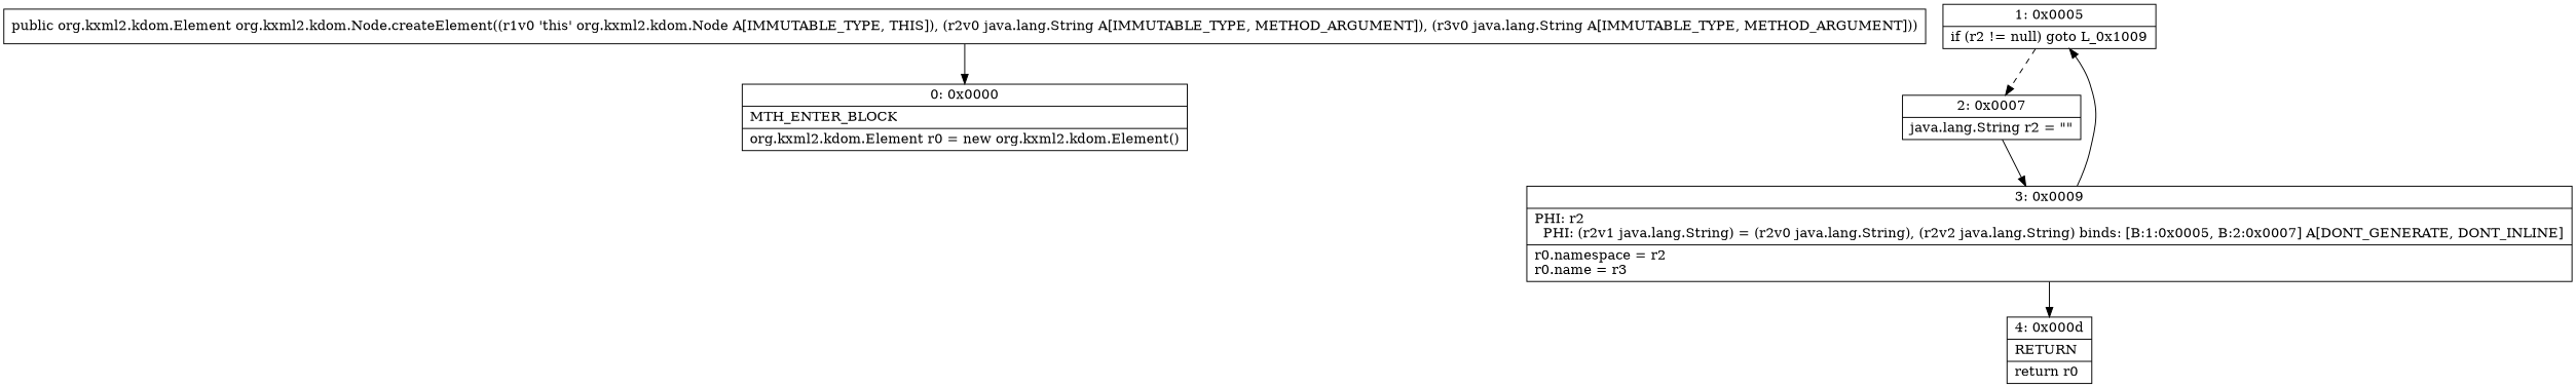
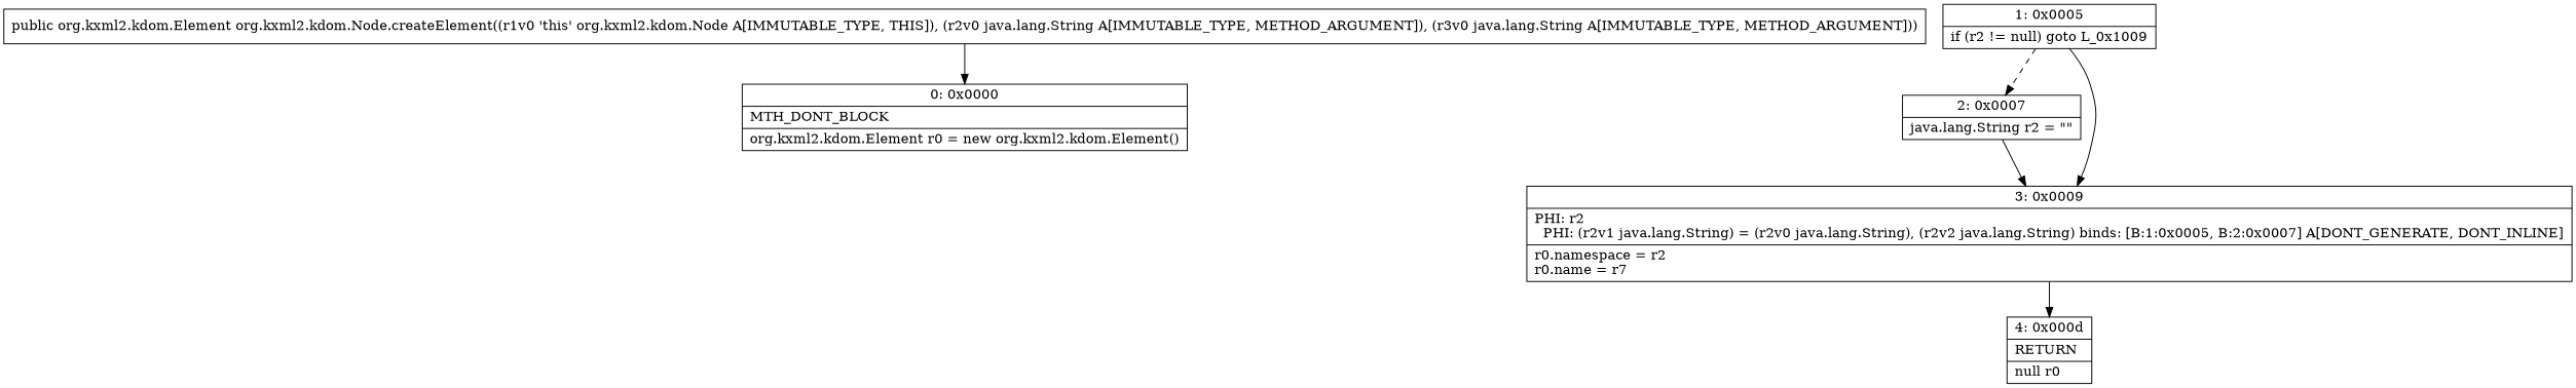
  digraph {
    node [shape=record]
-   n1 [label="{0\:\ 0x0000|MTH_ENTER_BLOCK\l|org.kxml2.kdom.Element r0 = new org.kxml2.kdom.Element()\l}"]
+   n1 [label="{0\:\ 0x0000|MTH_DONT_BLOCK\l|org.kxml2.kdom.Element r0 = new org.kxml2.kdom.Element()\l}"]
    n2 [label="{1\:\ 0x0005|if (r2 != null) goto L_0x1009\l}"]
    n3 [label="{2\:\ 0x0007|java.lang.String r2 = \"\"\l}"]
-   n4 [label="{3\:\ 0x0009|PHI: r2 \l  PHI: (r2v1 java.lang.String) = (r2v0 java.lang.String), (r2v2 java.lang.String) binds: [B:1:0x0005, B:2:0x0007] A[DONT_GENERATE, DONT_INLINE]\l|r0.namespace = r2\lr0.name = r3\l}"]
-   n5 [label="{4\:\ 0x000d|RETURN\l|return r0\l}"]
+   n4 [label="{3\:\ 0x0009|PHI: r2 \l  PHI: (r2v1 java.lang.String) = (r2v0 java.lang.String), (r2v2 java.lang.String) binds: [B:1:0x0005, B:2:0x0007] A[DONT_GENERATE, DONT_INLINE]\l|r0.namespace = r2\lr0.name = r7\l}"]
+   n5 [label="{4\:\ 0x000d|RETURN\l|null r0\l}"]
    n6 [label="{public org.kxml2.kdom.Element org.kxml2.kdom.Node.createElement((r1v0 'this' org.kxml2.kdom.Node A[IMMUTABLE_TYPE, THIS]), (r2v0 java.lang.String A[IMMUTABLE_TYPE, METHOD_ARGUMENT]), (r3v0 java.lang.String A[IMMUTABLE_TYPE, METHOD_ARGUMENT])) }"]
    n2 -> n3 [style=dashed]
-   n4 -> n2
+   n2 -> n4
    n3 -> n4
    n4 -> n5
    n6 -> n1
  }
